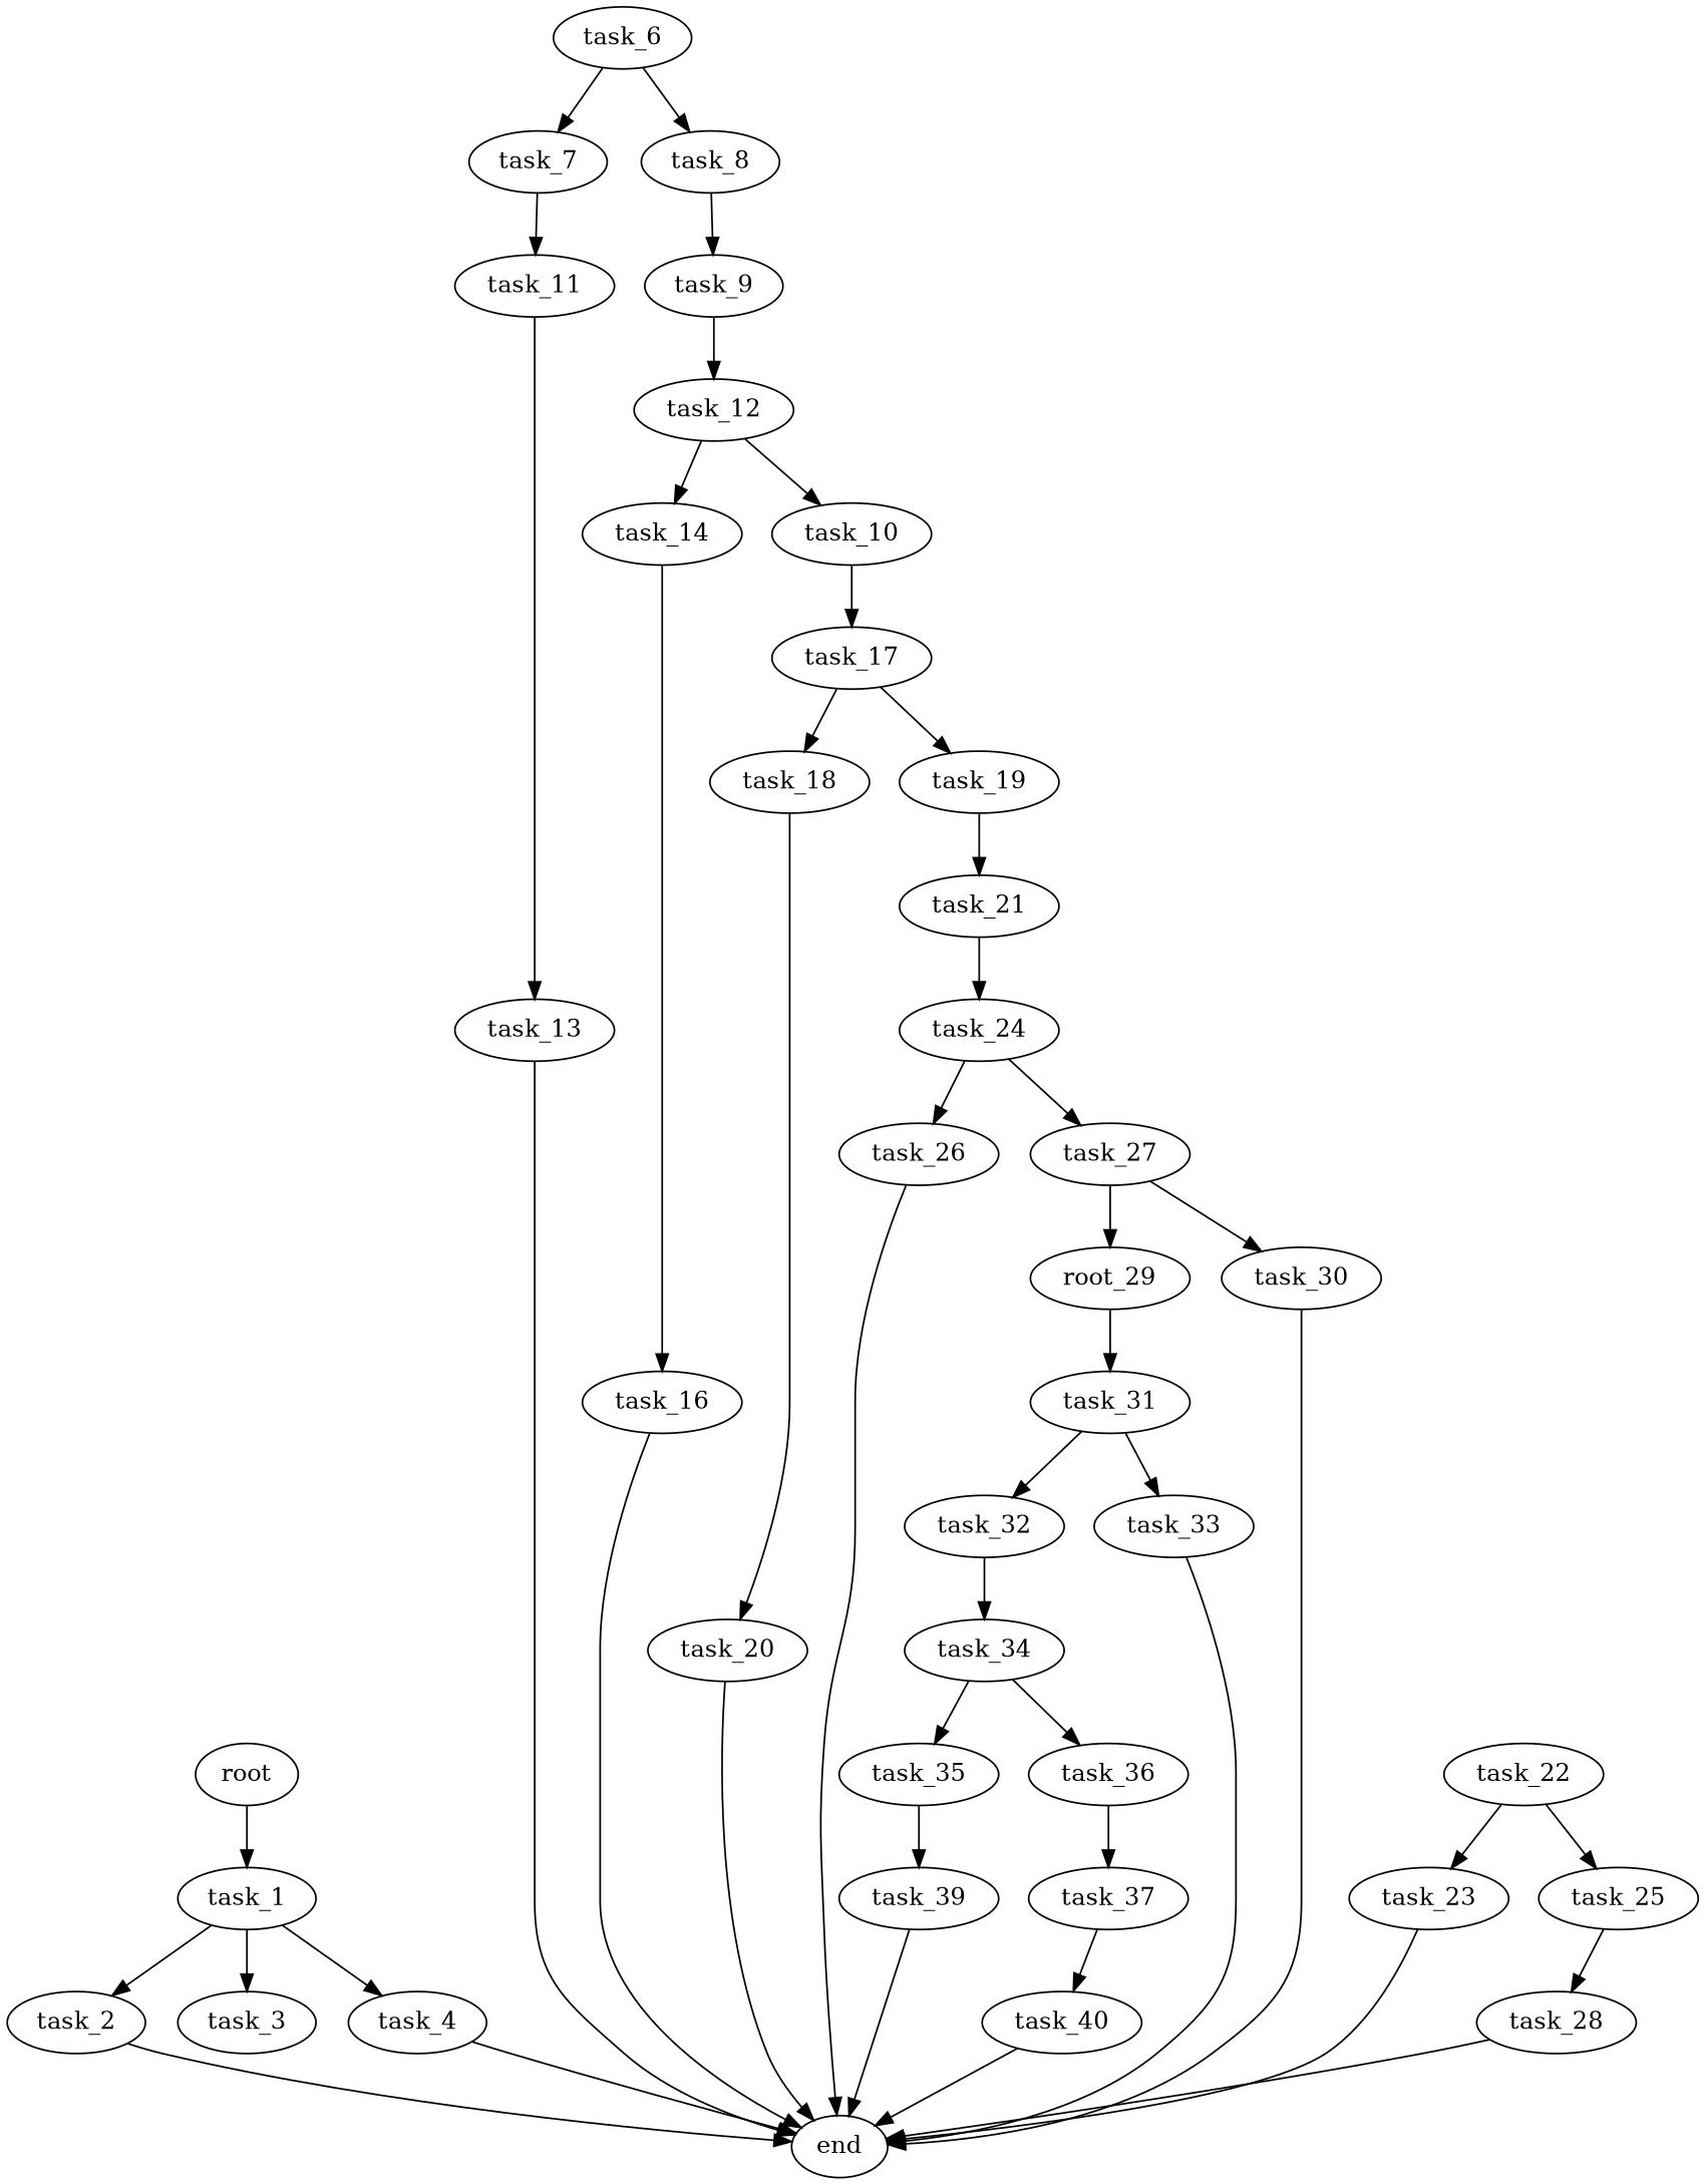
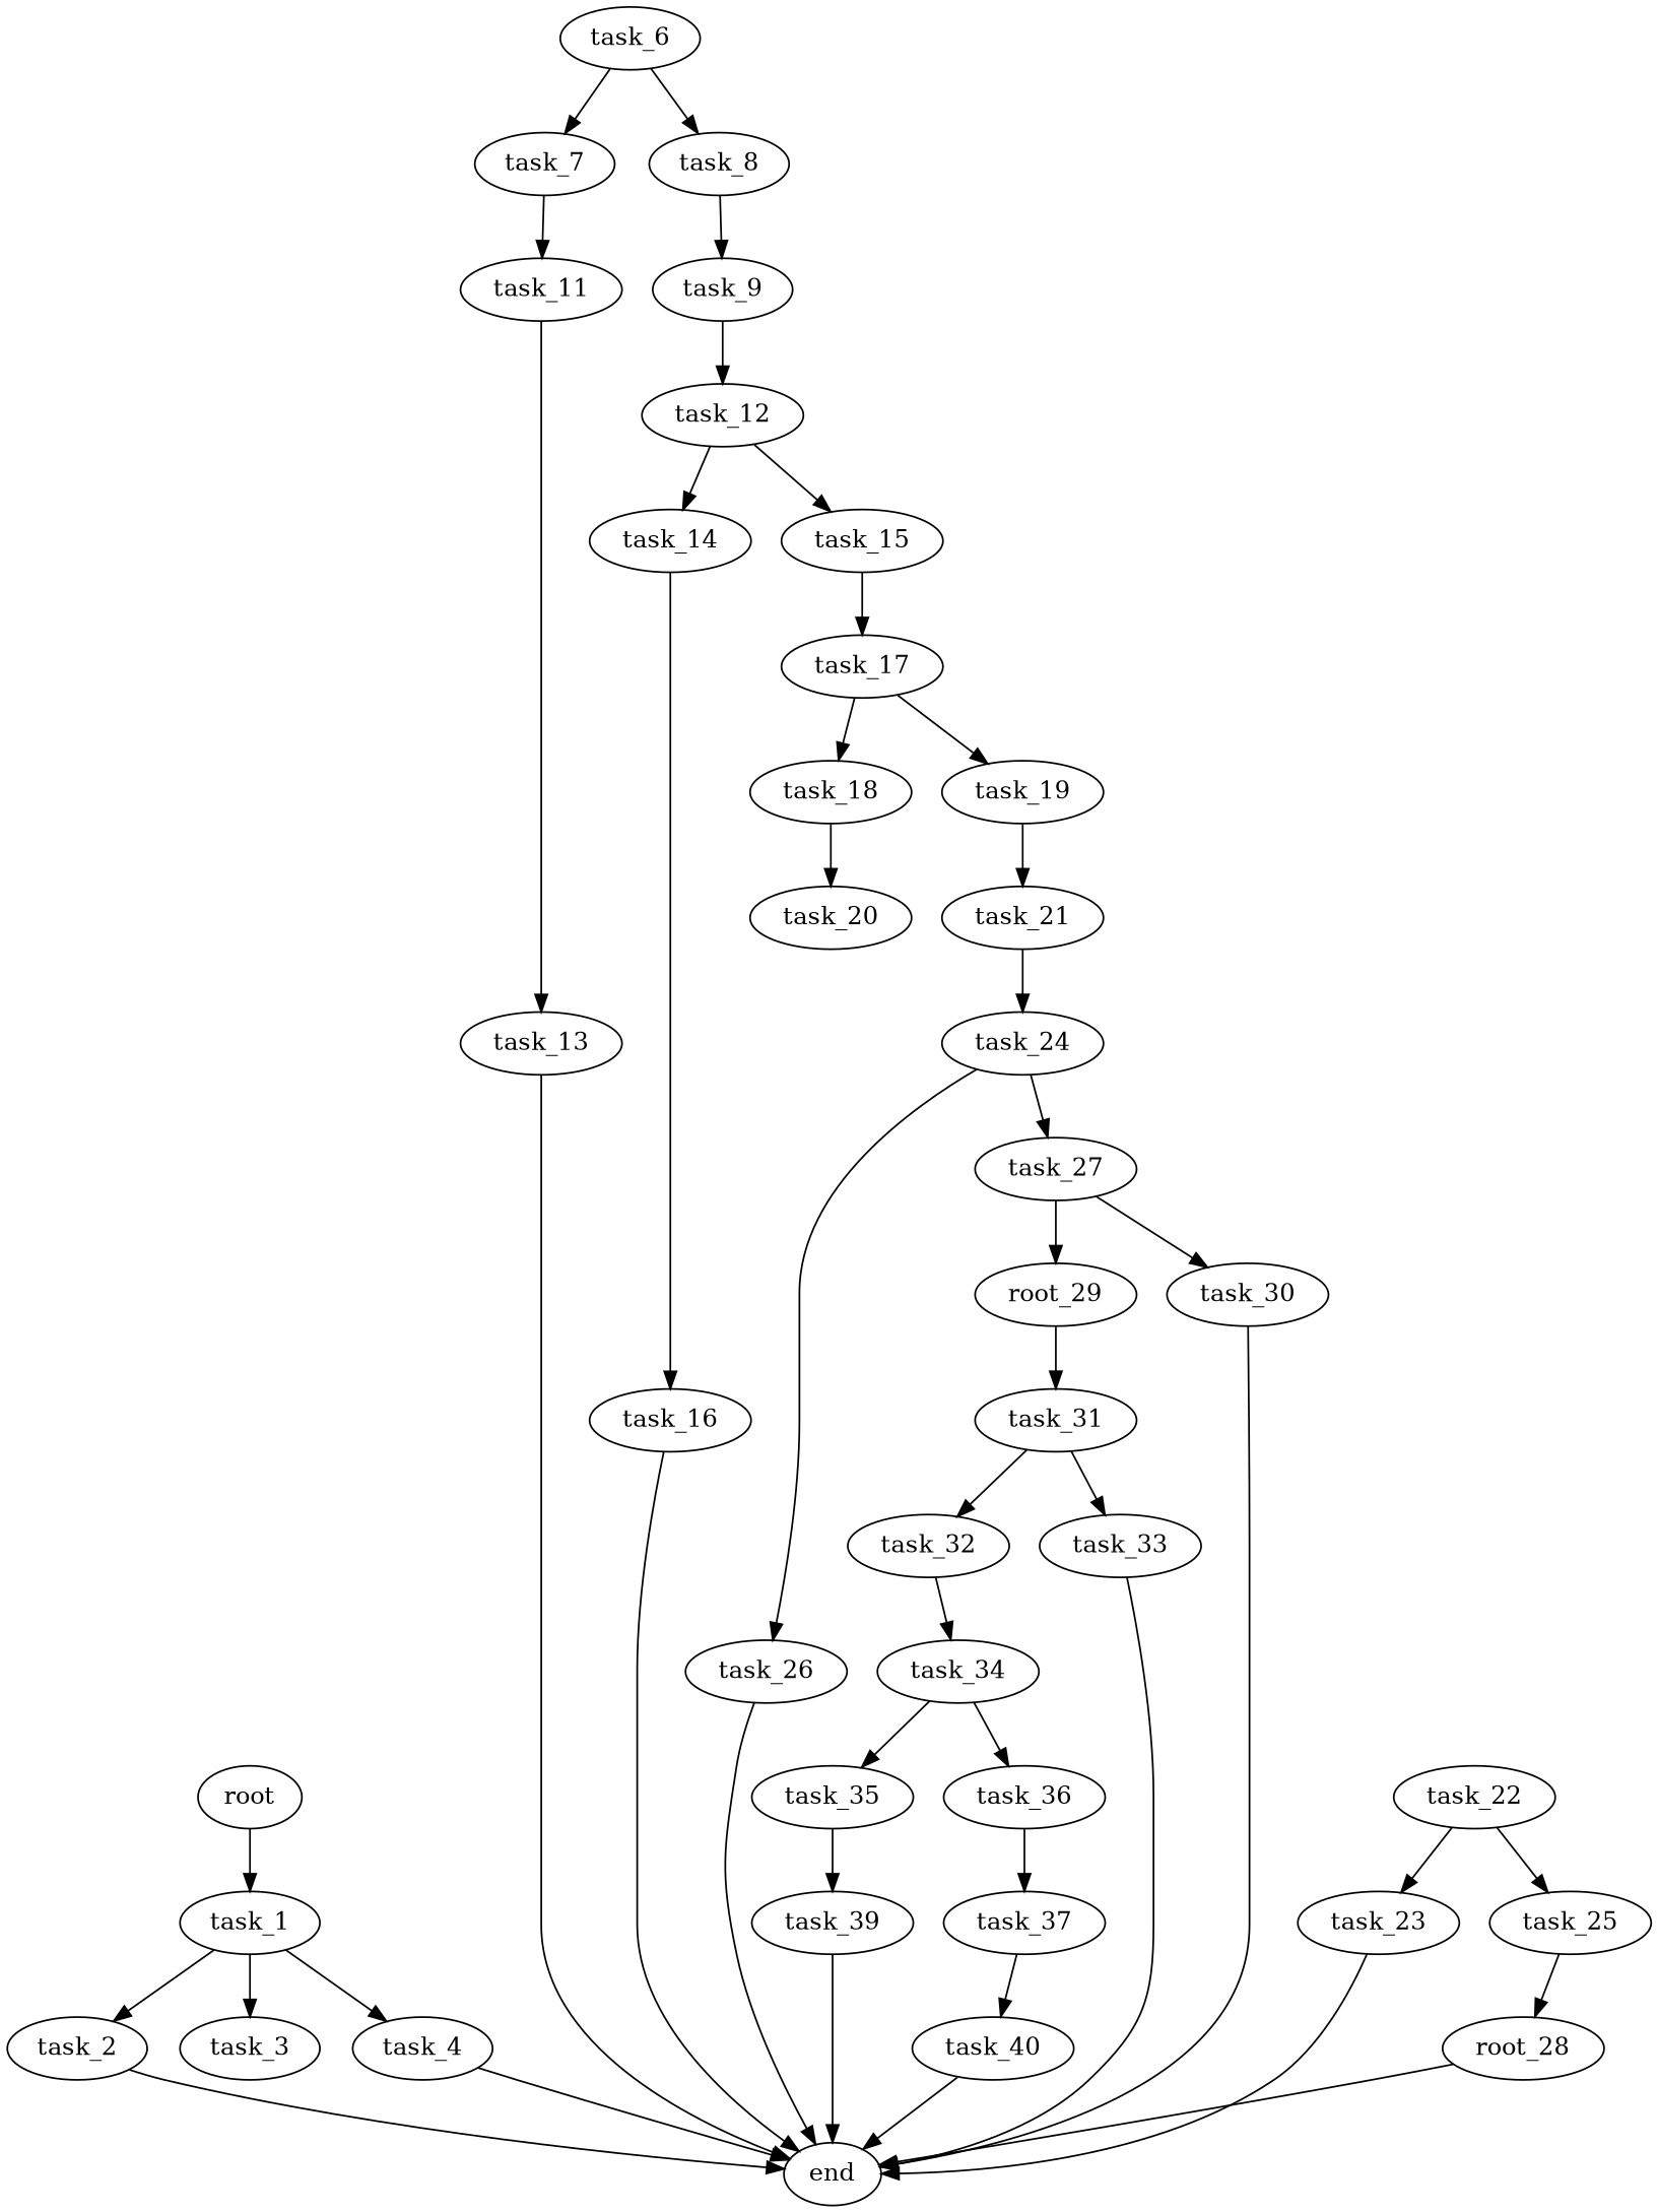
  digraph {
    root
    task_1
    task_2
    task_3
    task_4
    end
    task_6
    task_7
    task_8
    task_11
    task_9
    task_13
    task_12
    task_14
-   task_15 [label=task_10]
+   task_15
    task_16
    task_17
    task_18
    task_19
    task_20
    task_21
    task_22
    task_23
    task_25
    task_24
    task_26
    task_27
-   task_28
+   task_28 [label=root_28]
    n29 [label=root_29]
    task_30
    task_31
    task_32
    task_33
    task_34
    task_35
    task_36
    task_39
    task_37
    task_40
    root -> task_1
    task_1 -> task_2
    task_1 -> task_3
    task_1 -> task_4
    task_2 -> end
    task_4 -> end
    task_6 -> task_7
    task_6 -> task_8
    task_7 -> task_11
    task_8 -> task_9
    task_11 -> task_13
    task_9 -> task_12
    task_13 -> end
    task_12 -> task_14
    task_12 -> task_15
    task_14 -> task_16
    task_15 -> task_17
    task_16 -> end
    task_17 -> task_18
    task_17 -> task_19
    task_18 -> task_20
    task_19 -> task_21
-   task_20 -> end
    task_21 -> task_24
    task_22 -> task_23
    task_22 -> task_25
    task_23 -> end
    task_25 -> task_28
    task_24 -> task_26
    task_24 -> task_27
    task_26 -> end
    task_27 -> n29
    task_27 -> task_30
    task_28 -> end
    n29 -> task_31
    task_30 -> end
    task_31 -> task_32
    task_31 -> task_33
    task_32 -> task_34
    task_33 -> end
    task_34 -> task_35
    task_34 -> task_36
    task_35 -> task_39
    task_36 -> task_37
    task_39 -> end
    task_37 -> task_40
    task_40 -> end
  }
